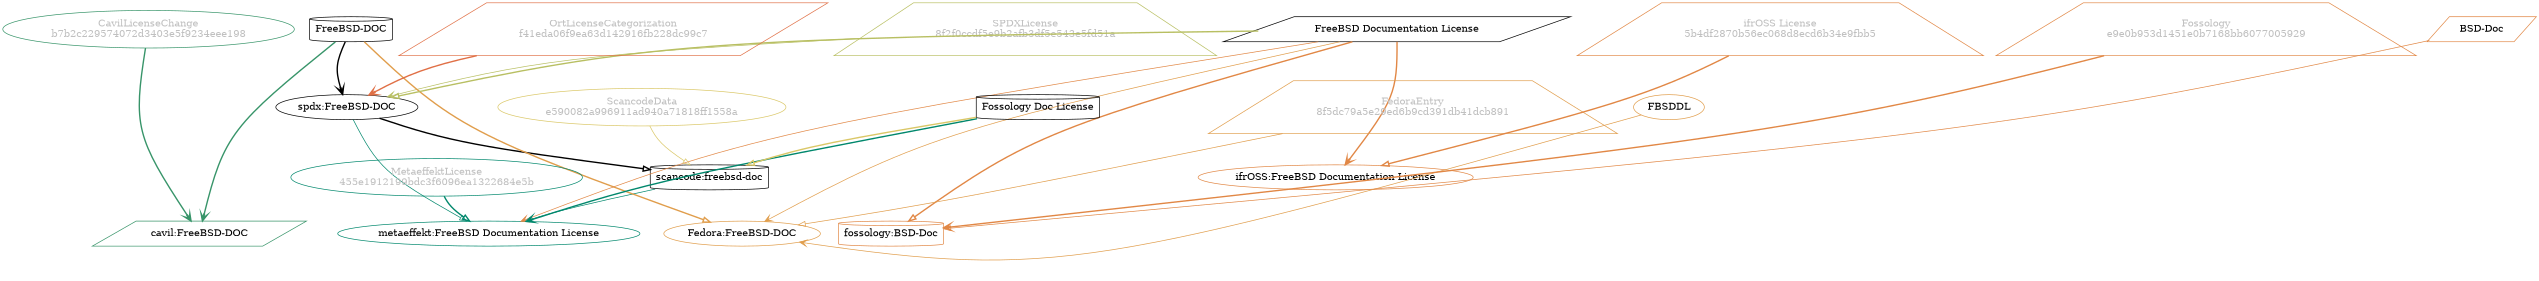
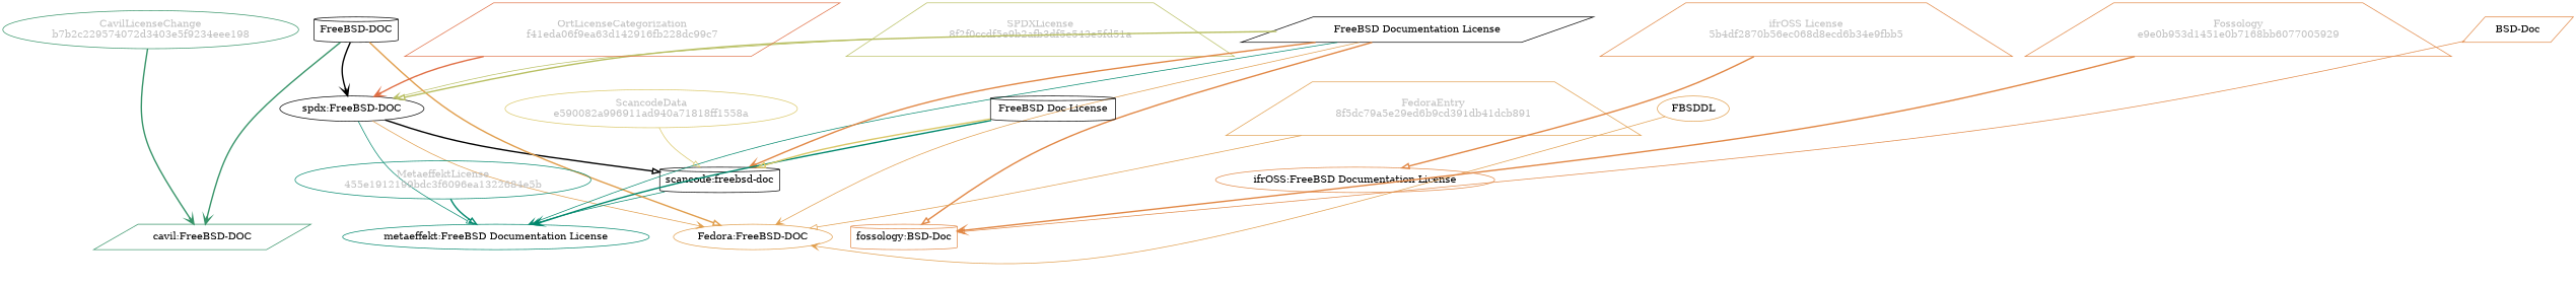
  strict digraph {
    splines=curved
    node [shape=ellipse]
    edge [arrowhead=vee color="#e09d4b" style=bold weight=0.5]
    n1 [color="#b8bf62" fillcolor="beige;1" fontcolor=gray label="SPDXLicense\n8f2f0ccdf5e9b2afb3df5e543e5fd51a" shape=trapezium]
    n2 [label="spdx:FreeBSD-DOC"]
    n3 [color="#e09d4b" label="Fedora:FreeBSD-DOC"]
    n4 [color="#00876c" label="metaeffekt:FreeBSD Documentation License"]
    n5 [label="scancode:freebsd-doc" shape=cylinder]
    n6 [label="FreeBSD-DOC" shape=cylinder]
    n7 [color="#379469" label="cavil:FreeBSD-DOC" shape=parallelogram]
    n8 [label="FreeBSD Documentation License" shape=parallelogram]
    n9 [color="#e18745" label="fossology:BSD-Doc" shape=cylinder]
    n10 [color="#e18745" label="ifrOSS:FreeBSD Documentation License"]
    n11 [color="#e09d4b" fillcolor="beige;1" fontcolor=gray label="FedoraEntry\n8f5dc79a5e29ed6b9cd391db41dcb891" shape=trapezium]
    n12 [color="#e09d4b" label=FBSDDL]
    n13 [color="#dac767" fillcolor="beige;1" fontcolor=gray label="ScancodeData\ne590082a996911ad940a71818ff1558a"]
-   n14 [label="Fossology Doc License" shape=cylinder]
+   n14 [label="FreeBSD Doc License" shape=cylinder]
    n15 [color="#e18745" fillcolor="beige;1" fontcolor=gray label="Fossology\ne9e0b953d1451e0b7168bb6077005929" shape=trapezium]
    n16 [color="#e18745" label="BSD-Doc" shape=parallelogram]
    n17 [color="#e06f45" fillcolor="beige;1" fontcolor=gray label="OrtLicenseCategorization\nf41eda06f9ea63d142916fb228dc99c7" shape=parallelogram]
    n18 [color="#379469" fillcolor="beige;1" fontcolor=gray label="CavilLicenseChange\nb7b2c229574072d3403e5f9234eee198"]
    n19 [color="#00876c" fillcolor="beige;1" fontcolor=gray label="MetaeffektLicense\n455e1912199bdc3f6096ea1322684e5b"]
    n20 [color="#e18745" fillcolor="beige;1" fontcolor=gray label="ifrOSS License\n5b4df2870b56ec068d8ecd6b34e9fbb5" shape=trapezium]
    n1 -> n2 [color="#b8bf62" style=solid]
+   n2 -> n3 [style=solid weight=0.7]
    n2 -> n4 [arrowhead=onormal color="#00876c" style=solid weight=0.7]
    n2 -> n5 [arrowhead=onormal weight=0.7 color=""]
-   n5 -> n4 [arrowhead=onormal color="#00876c" style=solid]
+   n5 -> n4 [color="#00876c" style=solid]
    n6 -> n2 [weight=0.7 color=""]
    n6 -> n3 [arrowhead=onormal weight=0.7]
    n6 -> n7 [color="#379469" weight=0.7]
    n8 -> n2 [arrowhead=onormal color="#b8bf62" weight=0.7]
    n8 -> n3 [style=solid]
-   n8 -> n4 [color="#e18745" style=solid weight=0.7]
+   n8 -> n4 [color="#00876c" style=solid weight=0.7]
    n8 -> n9 [arrowhead=onormal color="#e18745" weight=0.7]
-   n8 -> n10 [color="#e18745" weight=0.7]
+   n8 -> n5 [color="#e18745" weight=0.7]
    n11 -> n3 [arrowhead=onormal style=solid]
    n12 -> n3 [style=solid]
    n13 -> n5 [arrowhead=onormal color="#dac767" style=solid]
    n14 -> n4 [color="#00876c"]
    n14 -> n5 [arrowhead=onormal color="#dac767" weight=0.7]
    n15 -> n9 [color="#e18745"]
    n16 -> n9 [arrowhead=onormal color="#e18745" style=solid weight=0.7]
    n17 -> n2 [color="#e06f45"]
    n18 -> n7 [color="#379469"]
    n19 -> n4 [arrowhead=onormal color="#00876c"]
    n20 -> n10 [arrowhead=onormal color="#e18745"]
  }
